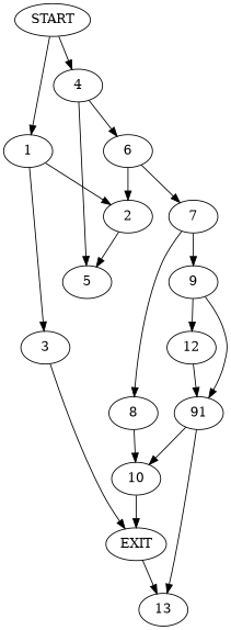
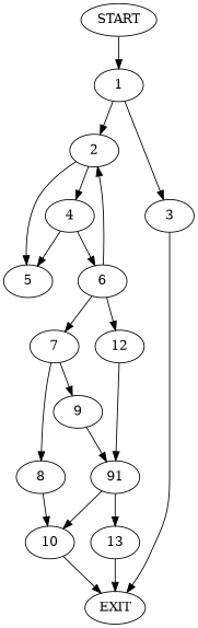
  digraph {
    n1 [label=START]
    1
    2
    3
    n5 [label=EXIT]
    4
    5
    6
    7
    8
    9
    10
    n13 [label=91]
    12
    13
    n1 -> 1
    1 -> 2
    1 -> 3
-   n1 -> 4
+   2 -> 4
    2 -> 5
    3 -> n5
    4 -> 5
    4 -> 6
    6 -> 2
    6 -> 7
    7 -> 8
    7 -> 9
    8 -> 10
    9 -> n13
-   9 -> 12
+   6 -> 12
    10 -> n5
    n13 -> 10
    n13 -> 13
    12 -> n13
-   n5 -> 13
+   13 -> n5
  }
